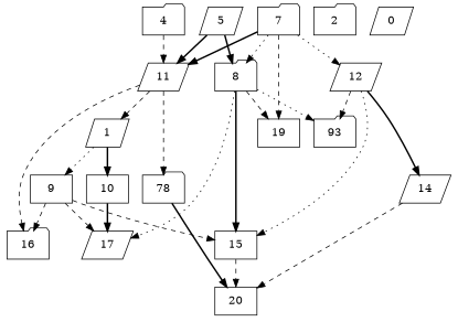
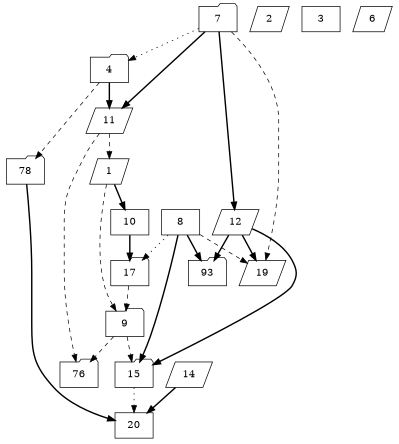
  digraph {
    node [alpha=0.04 shape=parallelogram]
    edge [style=dashed]
    1 [alpha=0.17 expect_size=41384960]
-   9 [alpha=0.17 expect_size=21303296 shape=box]
+   9 [alpha=0.17 expect_size=21303296 shape=folder]
    10 [alpha=0.07 expect_size=44873728 shape=box]
-   15 [expect_size=18576384 shape=box]
-   17 [alpha=0.06 expect_size=12449792]
-   16 [alpha=0.11 expect_size=31918080 shape=folder]
+   15 [expect_size=18576384 shape=folder]
+   17 [alpha=0.06 expect_size=12449792 shape=folder]
+   16 [alpha=0.11 expect_size=31918080 shape=folder label=76]
    11 [alpha=0.19 expect_size=26722304]
    n8 [alpha=0.13 expect_size=18470912 label=78 shape=folder]
    20 [alpha=0.17 expect_size=22131712 shape=box]
-   2 [alpha=0.05 expect_size=12769280 shape=folder]
+   2 [alpha=0.05 expect_size=12769280]
+   3 [alpha=0.18 expect_size=7705600 shape=box]
    4 [alpha=0.16 expect_size=51762176 shape=folder]
-   5 [alpha=0.06 expect_size=24577024]
-   8 [expect_size=23257088 shape=folder]
+   8 [expect_size=23257088 shape=box]
    n15 [expect_size=31249408 label=93 shape=folder]
-   19 [alpha=0.14 expect_size=28900352 shape=box]
-   6 [alpha=0.12 expect_size=29859840 label=0]
+   19 [alpha=0.14 expect_size=28900352]
+   6 [alpha=0.12 expect_size=29859840]
    7 [alpha=0.03 expect_size=16374784 shape=folder]
    12 [expect_size=19506176]
    14 [alpha=0.15 expect_size=27522048]
-   1 -> 9 [style=dotted]
+   1 -> 9
    1 -> 10 [style=bold]
    9 -> 15
-   9 -> 17
+   17 -> 9
    9 -> 16
    10 -> 17 [style=bold]
-   15 -> 20
+   15 -> 20 [style=dotted]
    11 -> 1
    11 -> 16
-   11 -> n8
+   4 -> n8
    n8 -> 20 [style=bold]
-   4 -> 11
-   5 -> 11 [style=bold]
-   5 -> 8 [style=bold]
+   4 -> 11 [style=bold]
    8 -> 15 [style=bold]
    8 -> 17 [style=dotted]
-   8 -> n15 [style=dotted]
+   8 -> n15 [style=bold]
    8 -> 19
    7 -> 11 [style=bold]
-   7 -> 8 [style=dotted]
+   7 -> 4 [style=dotted]
    7 -> 19
-   7 -> 12 [style=dotted]
-   12 -> 15 [style=dotted]
-   12 -> n15
-   12 -> 14 [style=bold]
-   14 -> 20
+   7 -> 12 [style=bold]
+   12 -> 15 [style=bold]
+   12 -> n15 [style=bold]
+   12 -> 19 [style=bold]
+   14 -> 20 [style=bold]
  }
